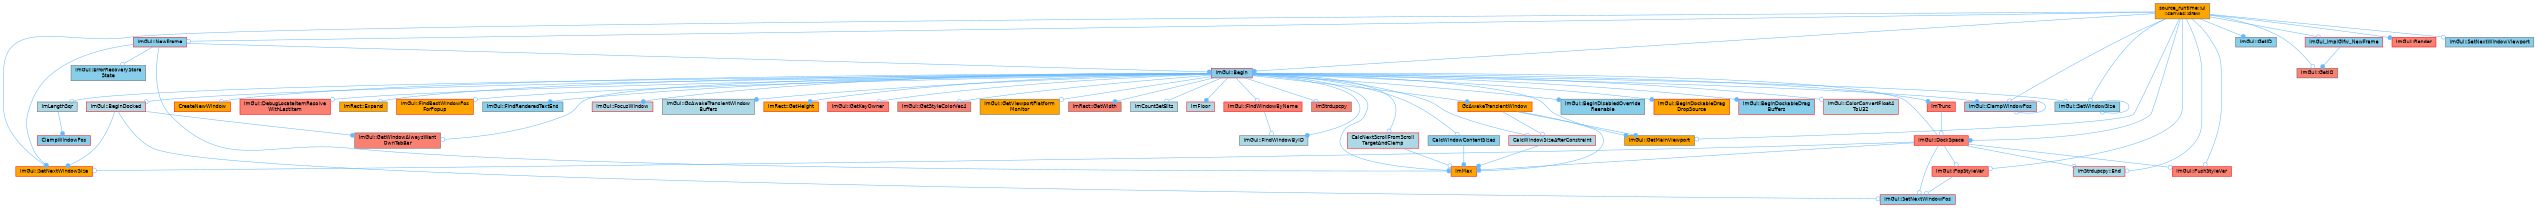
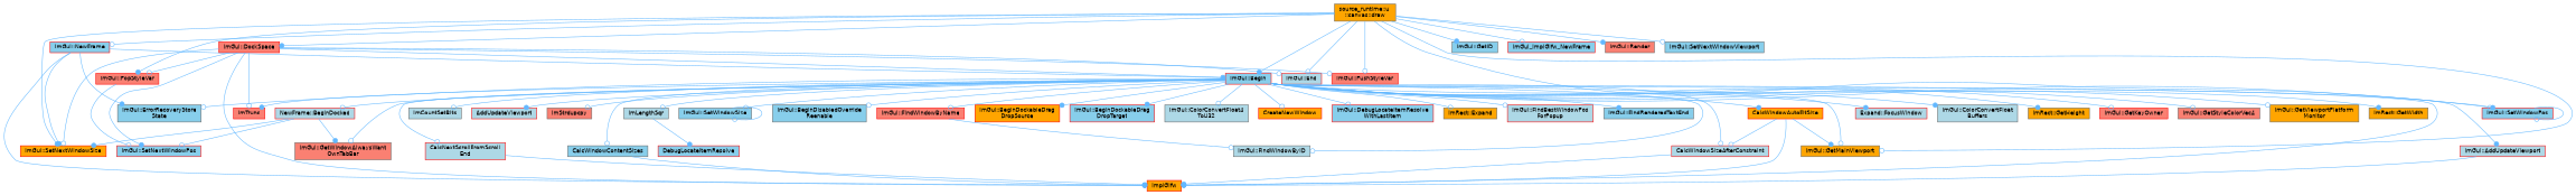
  digraph {
    rankdir=TB
    node [color=red fillcolor=skyblue fontname=Helvetica fontsize=10 shape=box style=filled]
    edge [arrowhead=odot color=steelblue1 fontname=Helvetica fontsize=10 labelfontname=Helvetica labelfontsize=10 style=solid]
    n1 [color=gray40 fillcolor=orange fontcolor=black height=0.2 label="source_runtime::ui\l::canvas::draw" width=0.4]
    n2 [height=0.2 label="ImGui::Begin" width=0.4]
    n3 [fillcolor=orange height=0.2 label="ImGui::SetNextWindowSize" width=0.4]
    n4 [color=grey40 fillcolor=orange height=0.2 label="ImGui::GetMainViewport" width=0.4]
-   n5 [height=0.2 label="ImGui::ClampWindowPos" width=0.4]
+   n5 [height=0.2 label="ImGui::SetWindowPos" width=0.4]
    n6 [color=grey40 height=0.2 label="ImGui::SetWindowSize" width=0.4]
    n7 [fillcolor=salmon height=0.2 label="ImGui::DockSpace" width=0.4]
-   n8 [fillcolor=lightblue height=0.2 label="ImStrdupcpy::End" width=0.4]
+   n8 [fillcolor=lightblue height=0.2 label="ImGui::End" width=0.4]
    n9 [fillcolor=salmon height=0.2 label="ImGui::PopStyleVar" width=0.4]
    n10 [fillcolor=salmon height=0.2 label="ImGui::PushStyleVar" width=0.4]
    n11 [color=grey40 height=0.2 label="ImGui::GetID" width=0.4]
-   n12 [color=grey40 fillcolor=salmon height=0.2 label="ImGui::GetIO" width=0.4]
    n13 [height=0.2 label=ImGui_ImplGlfw_NewFrame width=0.4]
    n14 [height=0.2 label="ImGui::NewFrame" width=0.4]
-   n15 [fillcolor=salmon height=0.2 label="ImGui::Render" width=0.4]
+   n15 [color=grey40 fillcolor=salmon height=0.2 label="ImGui::Render" width=0.4]
    n16 [color=grey40 height=0.2 label="ImGui::SetNextWindowViewport" width=0.4]
-   n18 [fillcolor=orange height=0.2 label=ImMax width=0.4]
+   n17 [fillcolor=lightblue height=0.2 label="ImGui::AddUpdateViewport" width=0.4]
+   n18 [fillcolor=orange height=0.2 label=ImplGlfw width=0.4]
    n19 [color=grey40 height=0.2 label="ImGui::BeginDisabledOverride\lReenable" width=0.4]
    n20 [fillcolor=orange height=0.2 label="ImGui::BeginDockableDrag\lDropSource" width=0.4]
-   n21 [height=0.2 label="ImGui::BeginDockableDrag\lBuffers" width=0.4]
-   n22 [fillcolor=lightblue height=0.2 label="ImGui::BeginDocked" width=0.4]
+   n21 [height=0.2 label="ImGui::BeginDockableDrag\lDropTarget" width=0.4]
+   n22 [fillcolor=lightblue height=0.2 label="NewFrame::BeginDocked" width=0.4]
    n23 [color=grey40 fillcolor=salmon height=0.2 label="ImGui::GetWindowAlwaysWant\lOwnTabBar" width=0.4]
-   n24 [fillcolor=lightblue height=0.2 label="CalcNextScrollFromScroll\lTargetAndClamp" width=0.4]
-   n25 [fillcolor=orange height=0.2 label=GcAwakeTransientWindow width=0.4]
+   n24 [fillcolor=lightblue height=0.2 label="CalcNextScrollFromScroll\lEnd" width=0.4]
+   n25 [fillcolor=orange height=0.2 label=CalcWindowAutoFitSize width=0.4]
    n26 [fillcolor=lightblue height=0.2 label=CalcWindowSizeAfterConstraint width=0.4]
    n27 [color=grey40 height=0.2 label=CalcWindowContentSizes width=0.4]
-   n28 [fillcolor=lightblue height=0.2 label="ImGui::ColorConvertFloat4\lToU32" width=0.4]
+   n28 [color=grey40 fillcolor=lightblue height=0.2 label="ImGui::ColorConvertFloat4\lToU32" width=0.4]
    n29 [fillcolor=orange height=0.2 label=CreateNewWindow width=0.4]
-   n30 [fillcolor=salmon height=0.2 label="ImGui::DebugLocateItemResolve\lWithLastItem" width=0.4]
+   n30 [height=0.2 label="ImGui::DebugLocateItemResolve\lWithLastItem" width=0.4]
    n31 [color=grey40 height=0.2 label="ImGui::ErrorRecoveryStore\lState" width=0.4]
    n32 [color=grey40 fillcolor=orange height=0.2 label="ImRect::Expand" width=0.4]
-   n33 [fillcolor=orange height=0.2 label="ImGui::FindBestWindowPos\lForPopup" width=0.4]
+   n33 [fillcolor=lightblue height=0.2 label="ImGui::FindBestWindowPos\lForPopup" width=0.4]
    n34 [color=grey40 height=0.2 label="ImGui::FindRenderedTextEnd" width=0.4]
    n35 [color=grey40 fillcolor=lightblue height=0.2 label="ImGui::FindWindowByID" width=0.4]
    n36 [fillcolor=salmon height=0.2 label="ImGui::FindWindowByName" width=0.4]
-   n37 [fillcolor=lightblue height=0.2 label="ImGui::FocusWindow" width=0.4]
-   n38 [color=grey40 fillcolor=lightblue height=0.2 label="ImGui::GcAwakeTransientWindow\lBuffers" width=0.4]
-   n39 [fillcolor=orange height=0.2 label="ImRect::GetHeight" width=0.4]
+   n37 [fillcolor=lightblue height=0.2 label="Expand::FocusWindow" width=0.4]
+   n38 [color=grey40 fillcolor=lightblue height=0.2 label="ImGui::ColorConvertFloat\lBuffers" width=0.4]
+   n39 [color=grey40 fillcolor=orange height=0.2 label="ImRect::GetHeight" width=0.4]
    n40 [fillcolor=salmon height=0.2 label="ImGui::GetKeyOwner" width=0.4]
    n41 [color=grey40 fillcolor=salmon height=0.2 label="ImGui::GetStyleColorVec4" width=0.4]
    n42 [color=grey40 fillcolor=orange height=0.2 label="ImGui::GetViewportPlatform\lMonitor" width=0.4]
-   n43 [color=grey40 fillcolor=salmon height=0.2 label="ImRect::GetWidth" width=0.4]
+   n43 [color=grey40 fillcolor=orange height=0.2 label="ImRect::GetWidth" width=0.4]
    n44 [color=grey40 fillcolor=lightblue height=0.2 label=ImCountSetBits width=0.4]
-   n45 [fillcolor=lightblue height=0.2 label=ImFloor width=0.4]
+   n45 [fillcolor=lightblue height=0.2 label=AddUpdateViewport width=0.4]
    n46 [color=grey40 fillcolor=lightblue height=0.2 label=ImLengthSqr width=0.4]
    n47 [color=grey40 fillcolor=salmon height=0.2 label=ImStrdupcpy width=0.4]
    n48 [fillcolor=salmon height=0.2 label=ImTrunc width=0.4]
    n49 [height=0.2 label="ImGui::SetNextWindowPos" width=0.4]
-   n50 [height=0.2 label=ClampWindowPos width=0.4]
+   n50 [height=0.2 label=DebugLocateItemResolve width=0.4]
    n1 -> n2 [arrowhead=dot]
-   n1 -> n3
+   n1 -> n3 [arrowhead=dot]
    n1 -> n4
    n1 -> n5
-   n1 -> n6
    n1 -> n7 [arrowhead=dot]
    n1 -> n8
-   n1 -> n9
+   n1 -> n9 [arrowhead=dot]
    n1 -> n10
    n1 -> n11 [arrowhead=dot]
-   n1 -> n12
    n1 -> n13
    n1 -> n14
    n1 -> n15 [arrowhead=dot]
    n1 -> n16
-   n2 -> n4 [arrowhead=dot]
+   n2 -> n4
    n2 -> n5 [arrowhead=dot]
    n2 -> n6
+   n2 -> n17 [arrowhead=dot]
    n2 -> n18
-   n2 -> n19 [arrowhead=dot]
+   n2 -> n19
    n2 -> n20 [arrowhead=dot]
    n2 -> n21 [arrowhead=dot]
    n2 -> n22
    n2 -> n23
    n2 -> n24
    n2 -> n25 [arrowhead=dot]
    n2 -> n26
    n2 -> n27
    n2 -> n28
    n2 -> n29
    n2 -> n30
+   n2 -> n31
    n2 -> n32
    n2 -> n33
    n2 -> n34 [arrowhead=dot]
-   n2 -> n35 [arrowhead=dot]
+   n2 -> n35
    n2 -> n36
    n2 -> n37 [arrowhead=dot]
    n2 -> n38 [arrowhead=dot]
    n2 -> n39 [arrowhead=dot]
    n2 -> n40
    n2 -> n41
    n2 -> n42
    n2 -> n43 [arrowhead=dot]
    n2 -> n44
    n2 -> n45 [arrowhead=dot]
    n2 -> n46
    n2 -> n47
    n2 -> n48 [arrowhead=dot]
    n5 -> n5
    n6 -> n6
    n7 -> n2
    n7 -> n3
    n7 -> n8
    n7 -> n9
    n7 -> n10
    n7 -> n18 [arrowhead=dot]
-   n48 -> n7
-   n7 -> n49
+   n7 -> n48
+   n7 -> n49 [arrowhead=dot]
    n9 -> n49
-   n13 -> n12 [arrowhead=dot]
    n14 -> n2 [arrowhead=dot]
    n14 -> n3 [arrowhead=dot]
    n14 -> n18 [arrowhead=dot]
-   n14 -> n31
+   n14 -> n31 [arrowhead=dot]
+   n17 -> n18 [arrowhead=dot]
    n22 -> n3 [arrowhead=dot]
    n22 -> n23 [arrowhead=dot]
    n22 -> n49
    n24 -> n18
    n25 -> n4 [arrowhead=dot]
    n25 -> n18
    n25 -> n26
    n26 -> n18 [arrowhead=dot]
    n27 -> n18 [arrowhead=dot]
    n36 -> n35
    n46 -> n50 [arrowhead=dot]
  }
